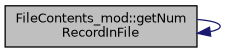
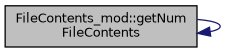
  digraph {
    rankdir=TB
-   n1 [color=black fillcolor=grey75 fontcolor=black fontname=Helvetica fontsize=10 height=0.2 label="FileContents_mod::getNum\lRecordInFile" shape=record style=filled width=0.4]
+   n1 [color=black fillcolor=grey75 fontcolor=black fontname=Helvetica fontsize=10 height=0.2 label="FileContents_mod::getNum\lFileContents" shape=record style=filled width=0.4]
    n1 -> n1 [color=midnightblue fontname=Helvetica fontsize=10 labelfontname=Helvetica labelfontsize=10 style=solid]
  }
